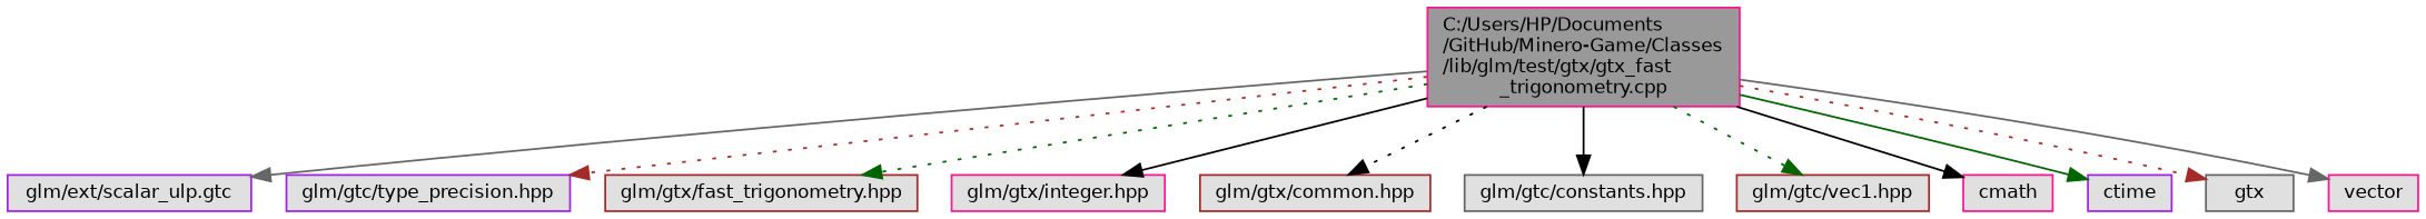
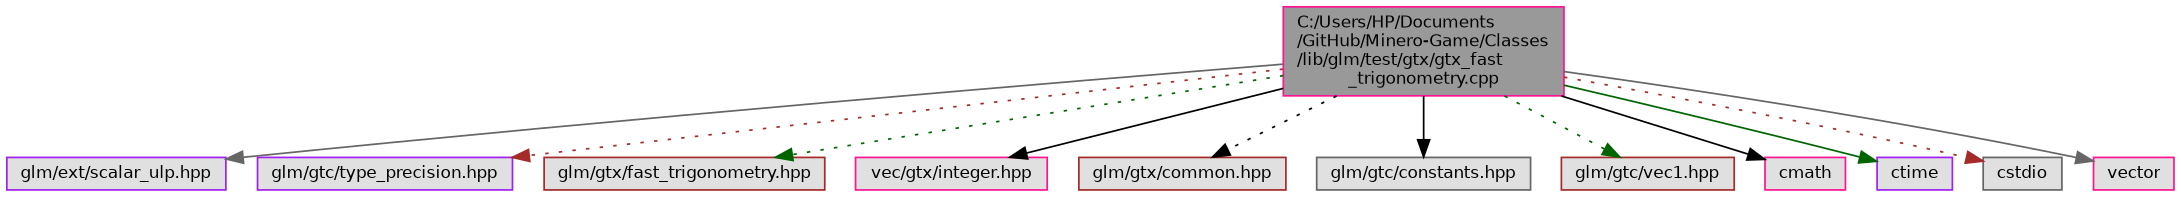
  digraph {
    node [color=deeppink fillcolor="#E0E0E0" fontname=Helvetica fontsize=10 shape=box style=filled]
    edge [color=black fontname=Helvetica fontsize=10 labelfontname=Helvetica labelfontsize=10 style=solid]
    n1 [fillcolor=grey60 fontcolor=black height=0.2 label="C:/Users/HP/Documents\l/GitHub/Minero-Game/Classes\l/lib/glm/test/gtx/gtx_fast\l_trigonometry.cpp" width=0.4]
-   n2 [color=purple height=0.2 label="glm/ext/scalar_ulp.gtc" width=0.4]
+   n2 [color=purple height=0.2 label="glm/ext/scalar_ulp.hpp" width=0.4]
    n3 [color=purple height=0.2 label="glm/gtc/type_precision.hpp" width=0.4]
    n4 [color=brown height=0.2 label="glm/gtx/fast_trigonometry.hpp" width=0.4]
-   n5 [height=0.2 label="glm/gtx/integer.hpp" width=0.4]
+   n5 [height=0.2 label="vec/gtx/integer.hpp" width=0.4]
    n6 [color=brown height=0.2 label="glm/gtx/common.hpp" width=0.4]
    n7 [color=gray40 height=0.2 label="glm/gtc/constants.hpp" width=0.4]
    n8 [color=brown height=0.2 label="glm/gtc/vec1.hpp" width=0.4]
    n9 [height=0.2 label=cmath width=0.4]
    n10 [color=purple height=0.2 label=ctime width=0.4]
-   n11 [color=gray40 height=0.2 label=gtx width=0.4]
+   n11 [color=gray40 height=0.2 label=cstdio width=0.4]
    n12 [height=0.2 label=vector width=0.4]
    n1 -> n2 [color=gray40]
    n1 -> n3 [color=brown style=dotted]
    n1 -> n4 [color=darkgreen style=dotted]
    n1 -> n5
    n1 -> n6 [style=dotted]
    n1 -> n7
    n1 -> n8 [color=darkgreen style=dotted]
    n1 -> n9
    n1 -> n10 [color=darkgreen]
    n1 -> n11 [color=brown style=dotted]
    n1 -> n12 [color=gray40]
  }
